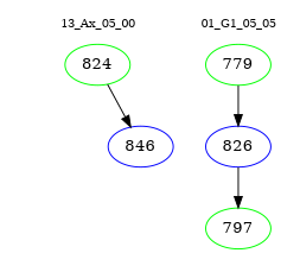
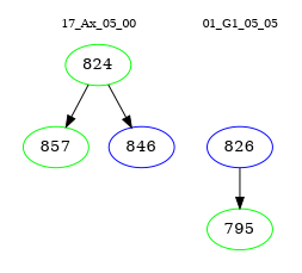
  digraph {
    node [color=green]
    edge [color=black]
    n1 [label=824]
+   n2 [label=857]
    n3 [color=blue label=846]
-   n4 [label=779]
    n5 [color=blue label=826]
-   n6 [label=797]
+   n6 [label=795]
    subgraph cluster_1 {
      color=white
      fontsize=10
-     label="13_Ax_05_00"
+     label="17_Ax_05_00"
      n1
+     n2
      n3
    }
    subgraph cluster_2 {
      color=white
      fontsize=10
      label="01_G1_05_05"
-     n4
      n5
      n6
    }
+   n1 -> n2
    n1 -> n3
-   n4 -> n5
    n5 -> n6
  }
